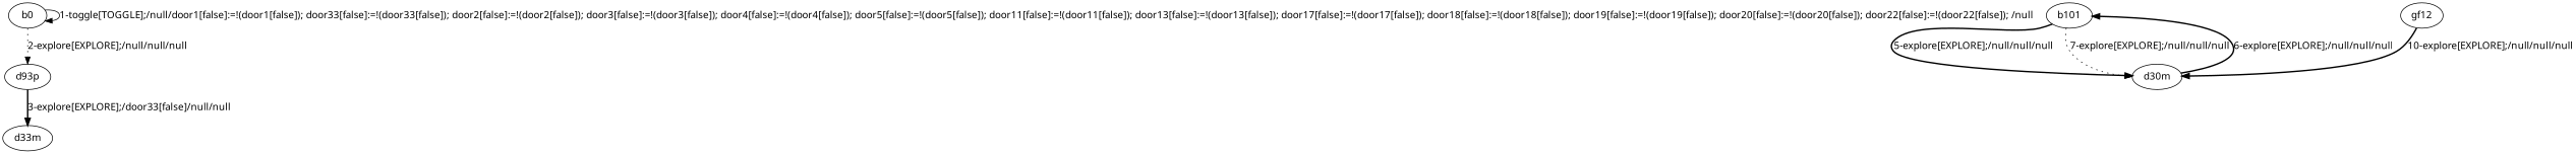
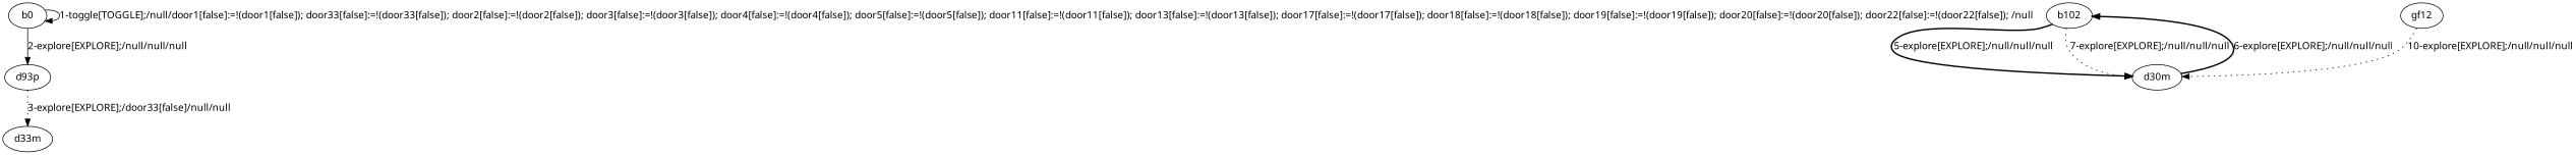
  digraph {
    fontname="Noto Sans"
    node [fontname="Noto Sans"]
    edge [fontname="Noto Sans" style=bold]
    b0
    n2 [label=d93p]
    d33m
-   b101
+   b101 [label=b102]
    d30m
    gf12
    b0 -> b0 [label="1-toggle[TOGGLE];/null/door1[false]:=!(door1[false]); door33[false]:=!(door33[false]); door2[false]:=!(door2[false]); door3[false]:=!(door3[false]); door4[false]:=!(door4[false]); door5[false]:=!(door5[false]); door11[false]:=!(door11[false]); door13[false]:=!(door13[false]); door17[false]:=!(door17[false]); door18[false]:=!(door18[false]); door19[false]:=!(door19[false]); door20[false]:=!(door20[false]); door22[false]:=!(door22[false]); /null" style=solid]
-   b0 -> n2 [label="2-explore[EXPLORE];/null/null/null" style=dotted]
-   n2 -> d33m [label="3-explore[EXPLORE];/door33[false]/null/null"]
+   b0 -> n2 [label="2-explore[EXPLORE];/null/null/null" style=solid]
+   n2 -> d33m [label="3-explore[EXPLORE];/door33[false]/null/null" style=dotted]
    b101 -> d30m [label="5-explore[EXPLORE];/null/null/null"]
    b101 -> d30m [label="7-explore[EXPLORE];/null/null/null" style=dotted]
    d30m -> b101 [label="6-explore[EXPLORE];/null/null/null"]
-   gf12 -> d30m [label="10-explore[EXPLORE];/null/null/null"]
+   gf12 -> d30m [label="10-explore[EXPLORE];/null/null/null" style=dotted]
  }
